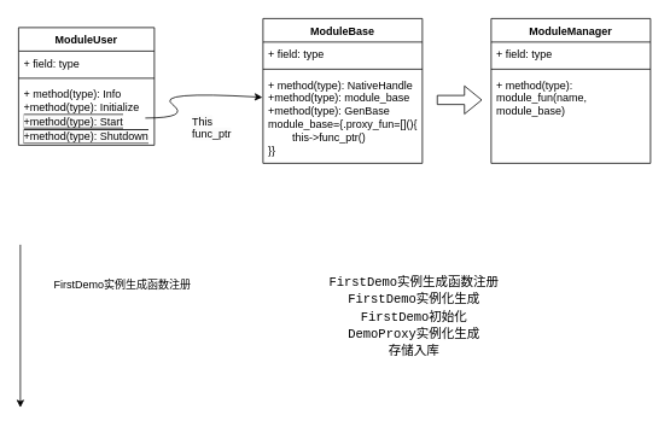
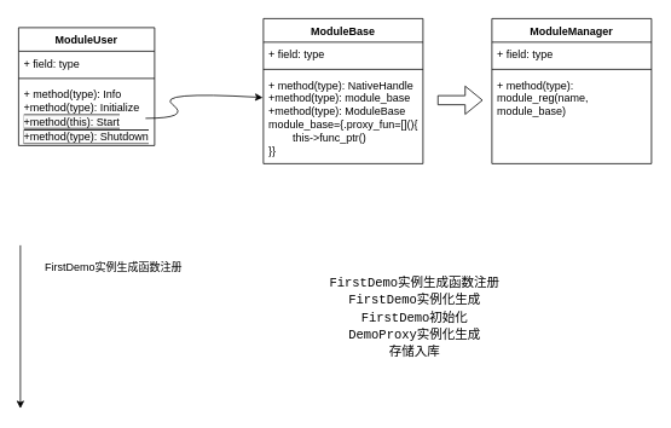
  <mxCell id="0" />
  <mxCell id="1" parent="0" />
  <mxCell id="2" value="ModuleUser" style="swimlane;fontStyle=1;align=center;verticalAlign=top;childLayout=stackLayout;horizontal=1;startSize=26;horizontalStack=0;resizeParent=1;resizeParentMax=0;resizeLast=0;collapsible=1;marginBottom=0;whiteSpace=wrap;html=1;" vertex="1" parent="1"><mxGeometry x="20" y="30" width="150" height="130" as="geometry"><mxRectangle x="320" y="220" width="100" height="30" as="alternateBounds" /></mxGeometry></mxCell>
  <mxCell id="3" value="+ field: type" style="text;strokeColor=none;fillColor=none;align=left;verticalAlign=top;spacingLeft=4;spacingRight=4;overflow=hidden;rotatable=0;points=[[0,0.5],[1,0.5]];portConstraint=eastwest;whiteSpace=wrap;html=1;" vertex="1" parent="2"><mxGeometry y="26" width="150" height="26" as="geometry" /></mxCell>
  <mxCell id="4" value="" style="curved=1;endArrow=classic;html=1;rounded=0;entryX=-0.004;entryY=0.271;entryDx=0;entryDy=0;entryPerimeter=0;" edge="1" parent="2" target="10"><mxGeometry width="50" height="50" relative="1" as="geometry"><mxPoint x="140" y="100" as="sourcePoint" /><mxPoint x="190" y="50" as="targetPoint" /><Array as="points"><mxPoint x="190" y="100" /><mxPoint x="150" y="70" /></Array></mxGeometry></mxCell>
  <mxCell id="5" value="" style="line;strokeWidth=1;fillColor=none;align=left;verticalAlign=middle;spacingTop=-1;spacingLeft=3;spacingRight=3;rotatable=0;labelPosition=right;points=[];portConstraint=eastwest;strokeColor=inherit;" vertex="1" parent="2"><mxGeometry y="52" width="150" height="8" as="geometry" /></mxCell>
- <mxCell id="6" value="+ method(type): Info&lt;div&gt;+method(type): Initialize&lt;/div&gt;&lt;div&gt;&lt;span style=&quot;background-color: rgb(30, 30, 30); color: rgb(212, 212, 212); font-family: Consolas, &amp;quot;Courier New&amp;quot;, monospace; font-size: 14px; white-space: pre;&quot;&gt;&lt;span style=&quot;color: rgb(0, 0, 0); font-family: Helvetica; font-size: 12px; white-space: normal; background-color: rgb(251, 251, 251);&quot;&gt;+method(type): Start&lt;/span&gt;&lt;br&gt;&lt;/span&gt;&lt;/div&gt;&lt;div&gt;&lt;span style=&quot;background-color: rgb(30, 30, 30); color: rgb(212, 212, 212); font-family: Consolas, &amp;quot;Courier New&amp;quot;, monospace; font-size: 14px; white-space: pre;&quot;&gt;&lt;span style=&quot;background-color: rgb(30, 30, 30); color: rgb(212, 212, 212);&quot;&gt;&lt;span style=&quot;color: rgb(0, 0, 0); font-family: Helvetica; font-size: 12px; white-space: normal; background-color: rgb(251, 251, 251);&quot;&gt;+method(type): Shutdown&lt;/span&gt;&lt;br&gt;&lt;/span&gt;&lt;/span&gt;&lt;/div&gt;" style="text;strokeColor=none;fillColor=none;align=left;verticalAlign=top;spacingLeft=4;spacingRight=4;overflow=hidden;rotatable=0;points=[[0,0.5],[1,0.5]];portConstraint=eastwest;whiteSpace=wrap;html=1;" vertex="1" parent="2"><mxGeometry y="60" width="150" height="70" as="geometry" /></mxCell>
+ <mxCell id="6" value="+ method(type): Info&lt;div&gt;+method(type): Initialize&lt;/div&gt;&lt;div&gt;&lt;span style=&quot;background-color: rgb(30, 30, 30); color: rgb(212, 212, 212); font-family: Consolas, &amp;quot;Courier New&amp;quot;, monospace; font-size: 14px; white-space: pre;&quot;&gt;&lt;span style=&quot;color: rgb(0, 0, 0); font-family: Helvetica; font-size: 12px; white-space: normal; background-color: rgb(251, 251, 251);&quot;&gt;+method(this): Start&lt;/span&gt;&lt;br&gt;&lt;/span&gt;&lt;/div&gt;&lt;div&gt;&lt;span style=&quot;background-color: rgb(30, 30, 30); color: rgb(212, 212, 212); font-family: Consolas, &amp;quot;Courier New&amp;quot;, monospace; font-size: 14px; white-space: pre;&quot;&gt;&lt;span style=&quot;background-color: rgb(30, 30, 30); color: rgb(212, 212, 212);&quot;&gt;&lt;span style=&quot;color: rgb(0, 0, 0); font-family: Helvetica; font-size: 12px; white-space: normal; background-color: rgb(251, 251, 251);&quot;&gt;+method(type): Shutdown&lt;/span&gt;&lt;br&gt;&lt;/span&gt;&lt;/span&gt;&lt;/div&gt;" style="text;strokeColor=none;fillColor=none;align=left;verticalAlign=top;spacingLeft=4;spacingRight=4;overflow=hidden;rotatable=0;points=[[0,0.5],[1,0.5]];portConstraint=eastwest;whiteSpace=wrap;html=1;" vertex="1" parent="2"><mxGeometry y="60" width="150" height="70" as="geometry" /></mxCell>
  <mxCell id="7" value="ModuleBase" style="swimlane;fontStyle=1;align=center;verticalAlign=top;childLayout=stackLayout;horizontal=1;startSize=26;horizontalStack=0;resizeParent=1;resizeParentMax=0;resizeLast=0;collapsible=1;marginBottom=0;whiteSpace=wrap;html=1;" vertex="1" parent="1"><mxGeometry x="290" y="20" width="176" height="160" as="geometry"><mxRectangle x="320" y="220" width="100" height="30" as="alternateBounds" /></mxGeometry></mxCell>
  <mxCell id="8" value="+ field: type" style="text;strokeColor=none;fillColor=none;align=left;verticalAlign=top;spacingLeft=4;spacingRight=4;overflow=hidden;rotatable=0;points=[[0,0.5],[1,0.5]];portConstraint=eastwest;whiteSpace=wrap;html=1;" vertex="1" parent="7"><mxGeometry y="26" width="176" height="26" as="geometry" /></mxCell>
  <mxCell id="9" value="" style="line;strokeWidth=1;fillColor=none;align=left;verticalAlign=middle;spacingTop=-1;spacingLeft=3;spacingRight=3;rotatable=0;labelPosition=right;points=[];portConstraint=eastwest;strokeColor=inherit;" vertex="1" parent="7"><mxGeometry y="52" width="176" height="8" as="geometry" /></mxCell>
- <mxCell id="10" value="+ method(type): NativeHandle&lt;div&gt;+method(type): module_base&lt;/div&gt;&lt;div&gt;+method(type): GenBase&lt;br&gt;&lt;/div&gt;&lt;div&gt;&lt;span style=&quot;background-color: transparent; color: light-dark(rgb(0, 0, 0), rgb(255, 255, 255));&quot;&gt;module_base={&lt;/span&gt;.proxy_fun=[]()&lt;span style=&quot;background-color: transparent; color: light-dark(rgb(0, 0, 0), rgb(255, 255, 255));&quot;&gt;{&lt;/span&gt;&lt;/div&gt;&lt;div&gt;&lt;span style=&quot;white-space: pre;&quot;&gt;&#09;&lt;/span&gt;this-&amp;gt;func_ptr()&lt;br&gt;&lt;/div&gt;&lt;div&gt;}}&lt;/div&gt;" style="text;strokeColor=none;fillColor=none;align=left;verticalAlign=top;spacingLeft=4;spacingRight=4;overflow=hidden;rotatable=0;points=[[0,0.5],[1,0.5]];portConstraint=eastwest;whiteSpace=wrap;html=1;" vertex="1" parent="7"><mxGeometry y="60" width="176" height="100" as="geometry" /></mxCell>
- <mxCell id="11" value="&lt;span style=&quot;color: rgb(0, 0, 0); font-family: Helvetica; font-size: 12px; font-style: normal; font-variant-ligatures: normal; font-variant-caps: normal; font-weight: 400; letter-spacing: normal; orphans: 2; text-align: left; text-indent: 0px; text-transform: none; widows: 2; word-spacing: 0px; -webkit-text-stroke-width: 0px; white-space: normal; background-color: rgb(251, 251, 251); text-decoration-thickness: initial; text-decoration-style: initial; text-decoration-color: initial; float: none; display: inline !important;&quot;&gt;This&lt;/span&gt;&lt;div&gt;&lt;span style=&quot;color: rgb(0, 0, 0); font-family: Helvetica; font-size: 12px; font-style: normal; font-variant-ligatures: normal; font-variant-caps: normal; font-weight: 400; letter-spacing: normal; orphans: 2; text-align: left; text-indent: 0px; text-transform: none; widows: 2; word-spacing: 0px; -webkit-text-stroke-width: 0px; white-space: normal; background-color: rgb(251, 251, 251); text-decoration-thickness: initial; text-decoration-style: initial; text-decoration-color: initial; float: none; display: inline !important;&quot;&gt;func_ptr&lt;br&gt;&lt;/span&gt;&lt;/div&gt;" style="text;whiteSpace=wrap;html=1;" vertex="1" parent="1"><mxGeometry x="210" y="120" width="80" height="40" as="geometry" /></mxCell>
+ <mxCell id="10" value="+ method(type): NativeHandle&lt;div&gt;+method(type): module_base&lt;/div&gt;&lt;div&gt;+method(type): ModuleBase&lt;br&gt;&lt;/div&gt;&lt;div&gt;&lt;span style=&quot;background-color: transparent; color: light-dark(rgb(0, 0, 0), rgb(255, 255, 255));&quot;&gt;module_base={&lt;/span&gt;.proxy_fun=[]()&lt;span style=&quot;background-color: transparent; color: light-dark(rgb(0, 0, 0), rgb(255, 255, 255));&quot;&gt;{&lt;/span&gt;&lt;/div&gt;&lt;div&gt;&lt;span style=&quot;white-space: pre;&quot;&gt;&#09;&lt;/span&gt;this-&amp;gt;func_ptr()&lt;br&gt;&lt;/div&gt;&lt;div&gt;}}&lt;/div&gt;" style="text;strokeColor=none;fillColor=none;align=left;verticalAlign=top;spacingLeft=4;spacingRight=4;overflow=hidden;rotatable=0;points=[[0,0.5],[1,0.5]];portConstraint=eastwest;whiteSpace=wrap;html=1;" vertex="1" parent="7"><mxGeometry y="60" width="176" height="100" as="geometry" /></mxCell>
  <mxCell id="12" value="ModuleManager" style="swimlane;fontStyle=1;align=center;verticalAlign=top;childLayout=stackLayout;horizontal=1;startSize=26;horizontalStack=0;resizeParent=1;resizeParentMax=0;resizeLast=0;collapsible=1;marginBottom=0;whiteSpace=wrap;html=1;" vertex="1" parent="1"><mxGeometry x="542" y="20" width="176" height="160" as="geometry"><mxRectangle x="320" y="220" width="100" height="30" as="alternateBounds" /></mxGeometry></mxCell>
  <mxCell id="13" value="+ field: type" style="text;strokeColor=none;fillColor=none;align=left;verticalAlign=top;spacingLeft=4;spacingRight=4;overflow=hidden;rotatable=0;points=[[0,0.5],[1,0.5]];portConstraint=eastwest;whiteSpace=wrap;html=1;" vertex="1" parent="12"><mxGeometry y="26" width="176" height="26" as="geometry" /></mxCell>
  <mxCell id="14" value="" style="line;strokeWidth=1;fillColor=none;align=left;verticalAlign=middle;spacingTop=-1;spacingLeft=3;spacingRight=3;rotatable=0;labelPosition=right;points=[];portConstraint=eastwest;strokeColor=inherit;" vertex="1" parent="12"><mxGeometry y="52" width="176" height="8" as="geometry" /></mxCell>
- <mxCell id="15" value="+ method(type): module_fun(name, module_base)" style="text;strokeColor=none;fillColor=none;align=left;verticalAlign=top;spacingLeft=4;spacingRight=4;overflow=hidden;rotatable=0;points=[[0,0.5],[1,0.5]];portConstraint=eastwest;whiteSpace=wrap;html=1;" vertex="1" parent="12"><mxGeometry y="60" width="176" height="100" as="geometry" /></mxCell>
+ <mxCell id="15" value="+ method(type): module_reg(name, module_base)" style="text;strokeColor=none;fillColor=none;align=left;verticalAlign=top;spacingLeft=4;spacingRight=4;overflow=hidden;rotatable=0;points=[[0,0.5],[1,0.5]];portConstraint=eastwest;whiteSpace=wrap;html=1;" vertex="1" parent="12"><mxGeometry y="60" width="176" height="100" as="geometry" /></mxCell>
  <mxCell id="16" value="" style="shape=flexArrow;endArrow=classic;html=1;rounded=0;" edge="1" parent="1"><mxGeometry width="50" height="50" relative="1" as="geometry"><mxPoint x="482" y="110" as="sourcePoint" /><mxPoint x="532" y="110" as="targetPoint" /></mxGeometry></mxCell>
  <mxCell id="17" value="" style="endArrow=classic;html=1;rounded=0;" edge="1" parent="1"><mxGeometry width="50" height="50" relative="1" as="geometry"><mxPoint x="22" y="270" as="sourcePoint" /><mxPoint x="22" y="450" as="targetPoint" /></mxGeometry></mxCell>
- <mxCell id="18" value="FirstDemo实例生成函数注册" style="text;html=1;align=center;verticalAlign=middle;whiteSpace=wrap;rounded=0;" vertex="1" parent="1"><mxGeometry x="50" y="300" width="170" height="30" as="geometry" /></mxCell>
+ <mxCell id="18" value="FirstDemo实例生成函数注册" style="text;html=1;align=center;verticalAlign=middle;whiteSpace=wrap;rounded=0;" vertex="1" parent="1"><mxGeometry x="40" y="280" width="170" height="30" as="geometry" /></mxCell>
  <mxCell id="19" value="&lt;div style=&quot;font-family: Consolas, &amp;quot;Courier New&amp;quot;, monospace; font-size: 14px; line-height: 19px; white-space: pre;&quot;&gt;&lt;div style=&quot;&quot;&gt;&lt;span&gt;FirstDemo实例生成函数注册&lt;/span&gt;&lt;/div&gt;&lt;div style=&quot;&quot;&gt;&lt;span&gt;FirstDemo实例化生成&lt;/span&gt;&lt;/div&gt;&lt;div style=&quot;&quot;&gt;&lt;span&gt;FirstDemo初始化&lt;/span&gt;&lt;/div&gt;&lt;div style=&quot;&quot;&gt;&lt;span&gt;DemoProxy实例化生成&lt;/span&gt;&lt;/div&gt;&lt;div style=&quot;&quot;&gt;&lt;span&gt;存储入库&lt;/span&gt;&lt;/div&gt;&lt;/div&gt;" style="text;html=1;align=center;verticalAlign=middle;whiteSpace=wrap;rounded=0;opacity=0;fontColor=default;" vertex="1" parent="1"><mxGeometry x="372" y="265" width="170" height="170" as="geometry" /></mxCell>
